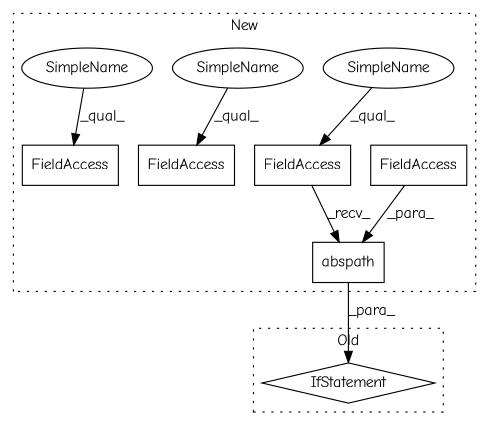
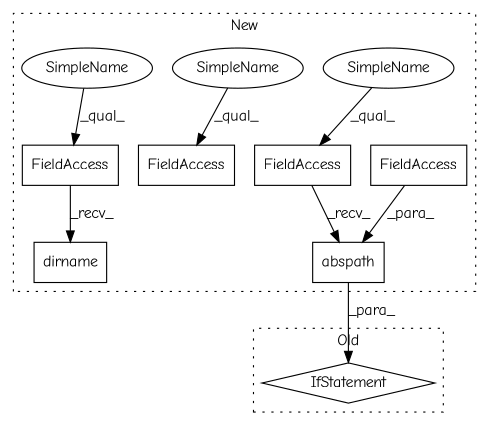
  digraph {
    fontname="Comic Neue"
    node [a=22 fontname="Comic Neue" l=7 s=801 shape=box]
    edge [fontname="Comic Neue"]
+   n1 [a=32 l="8,1" label=dirname s="809,842"]
    n2 [label=FieldAccess]
    n3 [label=FieldAccess s=817]
    n4 [label=FieldAccess s=860]
    n5 [a=32 l="8,1" label=abspath s="825,841"]
    n6 [l=8 label=FieldAccess s=833]
    n7 [a=42 l=2 label=SimpleName s=817 shape=ellipse]
    n8 [a=42 l=2 label=SimpleName s=860 shape=ellipse]
    n9 [a=42 l=2 label=SimpleName shape=ellipse]
    n10 [a=25 l="4,2" label=IfStatement s="1154,1181" shape=diamond]
    subgraph cluster_1 {
      label=New
      style=dotted
+     n1
      n2
      n3
      n4
      n5
      n6
      n7
      n8
      n9
    }
    subgraph cluster_2 {
      label=Old
      style=dotted
      n10
    }
+   n2 -> n1 [label=_recv_]
    n3 -> n5 [label=_recv_]
    n5 -> n10 [label=_para_]
    n6 -> n5 [label=_para_]
    n7 -> n3 [label=_qual_]
    n8 -> n4 [label=_qual_]
    n9 -> n2 [label=_qual_]
  }
